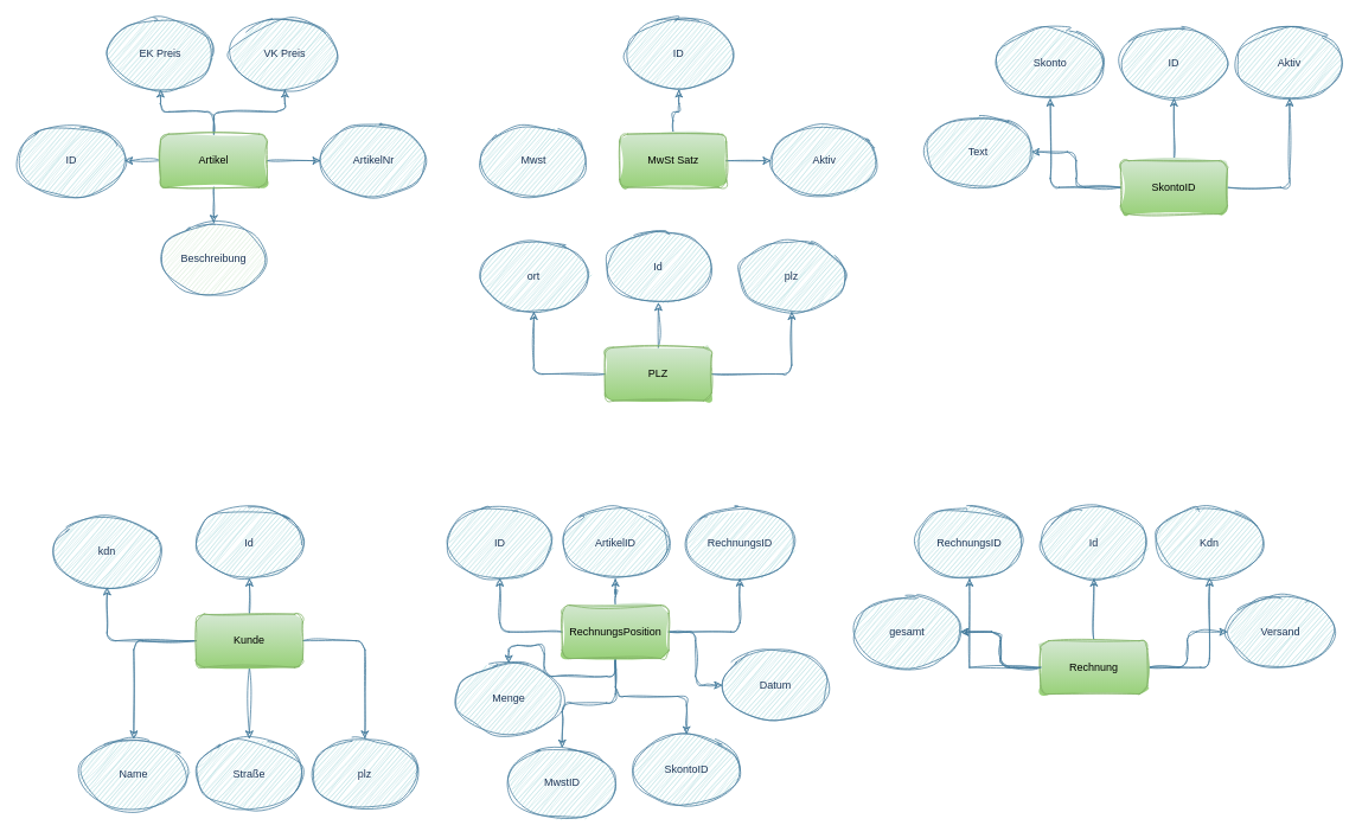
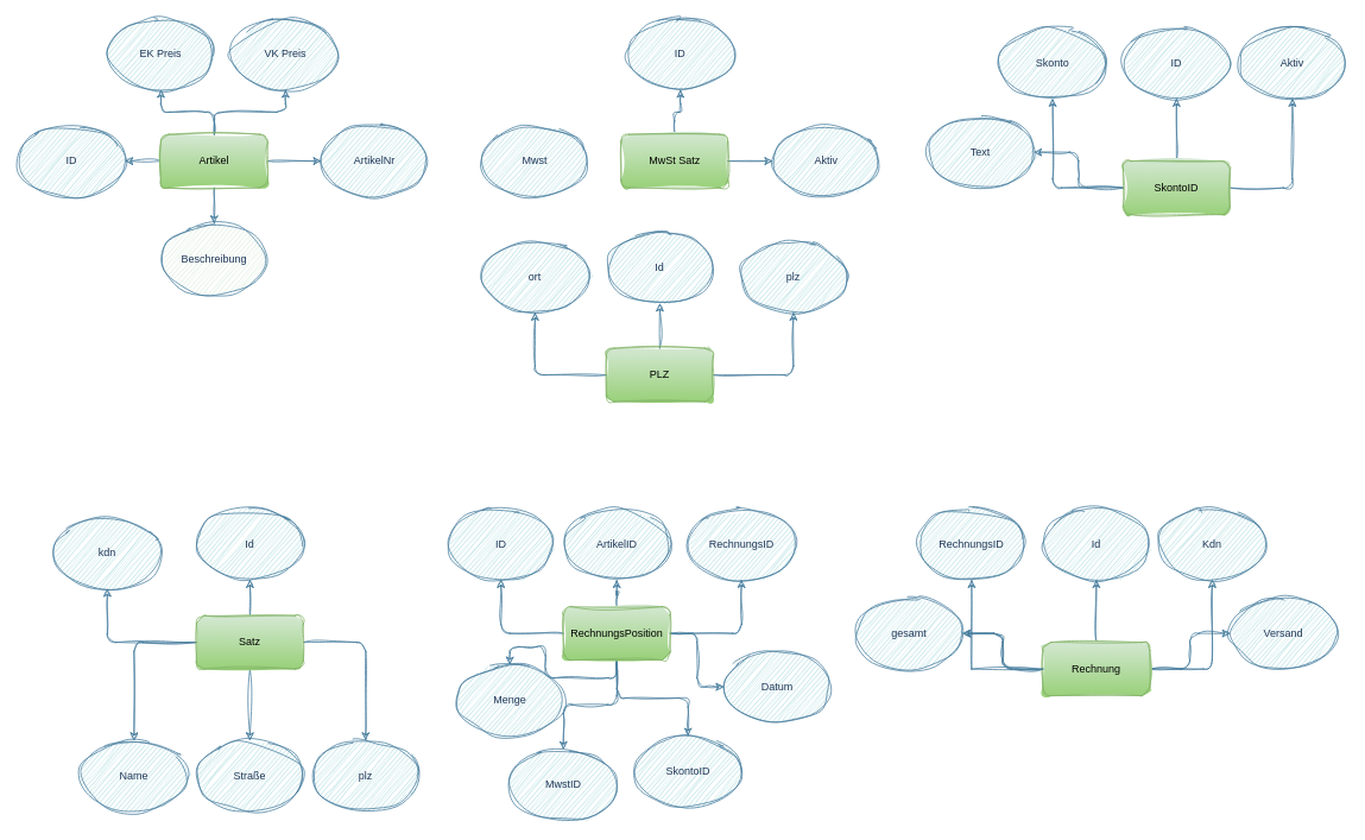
  <mxCell id="0" />
  <mxCell id="1" parent="0" />
  <mxCell id="2" value="" style="edgeStyle=orthogonalEdgeStyle;rounded=1;orthogonalLoop=1;jettySize=auto;html=1;labelBackgroundColor=none;strokeColor=#457B9D;fontColor=default;sketch=1;curveFitting=1;jiggle=2;" edge="1" parent="1" source="7" target="32"><mxGeometry relative="1" as="geometry" /></mxCell>
  <mxCell id="3" value="" style="edgeStyle=orthogonalEdgeStyle;rounded=1;orthogonalLoop=1;jettySize=auto;html=1;labelBackgroundColor=none;strokeColor=#457B9D;fontColor=default;sketch=1;curveFitting=1;jiggle=2;" edge="1" parent="1" source="7" target="34"><mxGeometry relative="1" as="geometry" /></mxCell>
  <mxCell id="4" value="" style="edgeStyle=orthogonalEdgeStyle;rounded=1;orthogonalLoop=1;jettySize=auto;html=1;labelBackgroundColor=none;strokeColor=#457B9D;fontColor=default;sketch=1;curveFitting=1;jiggle=2;" edge="1" parent="1" source="7" target="33"><mxGeometry relative="1" as="geometry" /></mxCell>
  <mxCell id="5" value="" style="edgeStyle=orthogonalEdgeStyle;rounded=1;orthogonalLoop=1;jettySize=auto;html=1;labelBackgroundColor=none;strokeColor=#457B9D;fontColor=default;sketch=1;curveFitting=1;jiggle=2;" edge="1" parent="1" source="7" target="36"><mxGeometry relative="1" as="geometry" /></mxCell>
  <mxCell id="6" value="" style="edgeStyle=orthogonalEdgeStyle;rounded=1;orthogonalLoop=1;jettySize=auto;html=1;labelBackgroundColor=none;strokeColor=#457B9D;fontColor=default;sketch=1;curveFitting=1;jiggle=2;" edge="1" parent="1" source="7" target="35"><mxGeometry relative="1" as="geometry" /></mxCell>
  <mxCell id="7" value="Artikel" style="rounded=1;whiteSpace=wrap;html=1;labelBackgroundColor=none;fillColor=#d5e8d4;strokeColor=#82b366;sketch=1;curveFitting=1;jiggle=2;gradientColor=#97d077;" vertex="1" parent="1"><mxGeometry x="180" y="150" width="120" height="60" as="geometry" /></mxCell>
  <mxCell id="8" value="" style="edgeStyle=orthogonalEdgeStyle;rounded=1;orthogonalLoop=1;jettySize=auto;html=1;labelBackgroundColor=none;strokeColor=#457B9D;fontColor=default;sketch=1;curveFitting=1;jiggle=2;" edge="1" parent="1" source="13" target="60"><mxGeometry relative="1" as="geometry" /></mxCell>
  <mxCell id="9" value="" style="edgeStyle=orthogonalEdgeStyle;rounded=1;orthogonalLoop=1;jettySize=auto;html=1;labelBackgroundColor=none;strokeColor=#457B9D;fontColor=default;sketch=1;curveFitting=1;jiggle=2;" edge="1" parent="1" source="13" target="61"><mxGeometry relative="1" as="geometry" /></mxCell>
  <mxCell id="10" value="" style="edgeStyle=orthogonalEdgeStyle;rounded=1;orthogonalLoop=1;jettySize=auto;html=1;labelBackgroundColor=none;strokeColor=#457B9D;fontColor=default;sketch=1;curveFitting=1;jiggle=2;" edge="1" parent="1" source="13" target="38"><mxGeometry relative="1" as="geometry" /></mxCell>
  <mxCell id="11" value="" style="edgeStyle=orthogonalEdgeStyle;rounded=1;orthogonalLoop=1;jettySize=auto;html=1;labelBackgroundColor=none;strokeColor=#457B9D;fontColor=default;sketch=1;curveFitting=1;jiggle=2;" edge="1" parent="1" source="13" target="72"><mxGeometry relative="1" as="geometry" /></mxCell>
  <mxCell id="12" value="" style="edgeStyle=orthogonalEdgeStyle;rounded=0;sketch=1;hachureGap=4;jiggle=2;curveFitting=1;orthogonalLoop=1;jettySize=auto;html=1;strokeColor=#457B9D;fontFamily=Architects Daughter;fontSource=https%3A%2F%2Ffonts.googleapis.com%2Fcss%3Ffamily%3DArchitects%2BDaughter;fontSize=16;fontColor=#1D3557;fillColor=#A8DADC;" edge="1" parent="1" source="13" target="62"><mxGeometry relative="1" as="geometry" /></mxCell>
  <mxCell id="13" value="Rechnung" style="rounded=1;whiteSpace=wrap;html=1;labelBackgroundColor=none;fillColor=#d5e8d4;strokeColor=#82b366;sketch=1;curveFitting=1;jiggle=2;gradientColor=#97d077;" vertex="1" parent="1"><mxGeometry x="1170" y="720" width="120" height="60" as="geometry" /></mxCell>
  <mxCell id="14" value="" style="edgeStyle=orthogonalEdgeStyle;rounded=1;orthogonalLoop=1;jettySize=auto;html=1;labelBackgroundColor=none;strokeColor=#457B9D;fontColor=default;sketch=1;curveFitting=1;jiggle=2;" edge="1" parent="1" source="19" target="66"><mxGeometry relative="1" as="geometry" /></mxCell>
  <mxCell id="15" value="" style="edgeStyle=orthogonalEdgeStyle;rounded=1;orthogonalLoop=1;jettySize=auto;html=1;labelBackgroundColor=none;strokeColor=#457B9D;fontColor=default;sketch=1;curveFitting=1;jiggle=2;" edge="1" parent="1" source="19" target="68"><mxGeometry relative="1" as="geometry" /></mxCell>
  <mxCell id="16" value="" style="edgeStyle=orthogonalEdgeStyle;rounded=1;orthogonalLoop=1;jettySize=auto;html=1;labelBackgroundColor=none;strokeColor=#457B9D;fontColor=default;sketch=1;curveFitting=1;jiggle=2;" edge="1" parent="1" source="19" target="67"><mxGeometry relative="1" as="geometry" /></mxCell>
  <mxCell id="17" value="" style="edgeStyle=orthogonalEdgeStyle;rounded=1;orthogonalLoop=1;jettySize=auto;html=1;labelBackgroundColor=none;strokeColor=#457B9D;fontColor=default;sketch=1;curveFitting=1;jiggle=2;" edge="1" parent="1" source="19" target="69"><mxGeometry relative="1" as="geometry" /></mxCell>
  <mxCell id="18" value="" style="edgeStyle=orthogonalEdgeStyle;rounded=1;orthogonalLoop=1;jettySize=auto;html=1;labelBackgroundColor=none;strokeColor=#457B9D;fontColor=default;sketch=1;curveFitting=1;jiggle=2;" edge="1" parent="1" source="19" target="70"><mxGeometry relative="1" as="geometry" /></mxCell>
- <mxCell id="19" value="Kunde" style="rounded=1;whiteSpace=wrap;html=1;labelBackgroundColor=none;fillColor=#d5e8d4;strokeColor=#82b366;sketch=1;curveFitting=1;jiggle=2;gradientColor=#97d077;" vertex="1" parent="1"><mxGeometry x="220" y="690" width="120" height="60" as="geometry" /></mxCell>
+ <mxCell id="19" value="Satz" style="rounded=1;whiteSpace=wrap;html=1;labelBackgroundColor=none;fillColor=#d5e8d4;strokeColor=#82b366;sketch=1;curveFitting=1;jiggle=2;gradientColor=#97d077;" vertex="1" parent="1"><mxGeometry x="220" y="690" width="120" height="60" as="geometry" /></mxCell>
  <mxCell id="20" value="" style="edgeStyle=orthogonalEdgeStyle;rounded=1;orthogonalLoop=1;jettySize=auto;html=1;labelBackgroundColor=none;strokeColor=#457B9D;fontColor=default;sketch=1;curveFitting=1;jiggle=2;" edge="1" parent="1" source="23" target="63"><mxGeometry relative="1" as="geometry" /></mxCell>
  <mxCell id="21" value="" style="edgeStyle=orthogonalEdgeStyle;rounded=1;orthogonalLoop=1;jettySize=auto;html=1;labelBackgroundColor=none;strokeColor=#457B9D;fontColor=default;sketch=1;curveFitting=1;jiggle=2;" edge="1" parent="1" source="23" target="65"><mxGeometry relative="1" as="geometry" /></mxCell>
  <mxCell id="22" value="" style="edgeStyle=orthogonalEdgeStyle;rounded=1;orthogonalLoop=1;jettySize=auto;html=1;labelBackgroundColor=none;strokeColor=#457B9D;fontColor=default;sketch=1;curveFitting=1;jiggle=2;" edge="1" parent="1" source="23" target="64"><mxGeometry relative="1" as="geometry" /></mxCell>
  <mxCell id="23" value="PLZ" style="rounded=1;whiteSpace=wrap;html=1;labelBackgroundColor=none;fillColor=#d5e8d4;strokeColor=#82b366;sketch=1;curveFitting=1;jiggle=2;gradientColor=#97d077;" vertex="1" parent="1"><mxGeometry x="680" y="390" width="120" height="60" as="geometry" /></mxCell>
  <mxCell id="24" value="" style="edgeStyle=orthogonalEdgeStyle;rounded=1;orthogonalLoop=1;jettySize=auto;html=1;labelBackgroundColor=none;strokeColor=#457B9D;fontColor=default;sketch=1;curveFitting=1;jiggle=2;" edge="1" parent="1" source="31" target="37"><mxGeometry relative="1" as="geometry" /></mxCell>
  <mxCell id="25" value="" style="edgeStyle=orthogonalEdgeStyle;rounded=1;orthogonalLoop=1;jettySize=auto;html=1;labelBackgroundColor=none;strokeColor=#457B9D;fontColor=default;sketch=1;curveFitting=1;jiggle=2;" edge="1" parent="1" source="31" target="41"><mxGeometry relative="1" as="geometry" /></mxCell>
  <mxCell id="26" value="" style="edgeStyle=orthogonalEdgeStyle;rounded=1;orthogonalLoop=1;jettySize=auto;html=1;labelBackgroundColor=none;strokeColor=#457B9D;fontColor=default;sketch=1;curveFitting=1;jiggle=2;" edge="1" parent="1" source="31" target="44"><mxGeometry relative="1" as="geometry" /></mxCell>
  <mxCell id="27" value="" style="edgeStyle=orthogonalEdgeStyle;rounded=1;orthogonalLoop=1;jettySize=auto;html=1;labelBackgroundColor=none;strokeColor=#457B9D;fontColor=default;sketch=1;curveFitting=1;jiggle=2;" edge="1" parent="1" source="31" target="40"><mxGeometry relative="1" as="geometry" /></mxCell>
  <mxCell id="28" value="" style="edgeStyle=orthogonalEdgeStyle;rounded=1;orthogonalLoop=1;jettySize=auto;html=1;labelBackgroundColor=none;strokeColor=#457B9D;fontColor=default;sketch=1;curveFitting=1;jiggle=2;" edge="1" parent="1" source="31" target="43"><mxGeometry relative="1" as="geometry" /></mxCell>
  <mxCell id="29" value="" style="edgeStyle=orthogonalEdgeStyle;rounded=1;orthogonalLoop=1;jettySize=auto;html=1;labelBackgroundColor=none;strokeColor=#457B9D;fontColor=default;sketch=1;curveFitting=1;jiggle=2;" edge="1" parent="1" source="31" target="42"><mxGeometry relative="1" as="geometry" /></mxCell>
  <mxCell id="30" value="" style="edgeStyle=orthogonalEdgeStyle;rounded=1;orthogonalLoop=1;jettySize=auto;html=1;labelBackgroundColor=none;strokeColor=#457B9D;fontColor=default;sketch=1;curveFitting=1;jiggle=2;" edge="1" parent="1" source="31" target="39"><mxGeometry relative="1" as="geometry" /></mxCell>
  <mxCell id="31" value="RechnungsPosition" style="rounded=1;whiteSpace=wrap;html=1;labelBackgroundColor=none;fillColor=#d5e8d4;strokeColor=#82b366;sketch=1;curveFitting=1;jiggle=2;gradientColor=#97d077;" vertex="1" parent="1"><mxGeometry x="631.75" y="680" width="120" height="60" as="geometry" /></mxCell>
  <mxCell id="32" value="ID" style="ellipse;whiteSpace=wrap;html=1;rounded=1;labelBackgroundColor=none;fillColor=#A8DADC;strokeColor=#457B9D;fontColor=#1D3557;sketch=1;curveFitting=1;jiggle=2;" vertex="1" parent="1"><mxGeometry y="140" width="120" height="80" as="geometry" x="20" /></mxCell>
  <mxCell id="33" value="Beschreibung" style="ellipse;whiteSpace=wrap;html=1;rounded=1;labelBackgroundColor=none;fillColor=#d5e8d4;strokeColor=#457B9D;fontColor=#1D3557;sketch=1;curveFitting=1;jiggle=2;" vertex="1" parent="1"><mxGeometry x="180" y="250" width="120" height="80" as="geometry" /></mxCell>
  <mxCell id="34" value="VK Preis" style="ellipse;whiteSpace=wrap;html=1;rounded=1;labelBackgroundColor=none;fillColor=#A8DADC;strokeColor=#457B9D;fontColor=#1D3557;sketch=1;curveFitting=1;jiggle=2;" vertex="1" parent="1"><mxGeometry x="260" width="120" height="80" as="geometry" y="20" /></mxCell>
  <mxCell id="35" value="EK Preis" style="ellipse;whiteSpace=wrap;html=1;rounded=1;labelBackgroundColor=none;fillColor=#A8DADC;strokeColor=#457B9D;fontColor=#1D3557;sketch=1;curveFitting=1;jiggle=2;" vertex="1" parent="1"><mxGeometry x="120" width="120" height="80" as="geometry" y="20" /></mxCell>
  <mxCell id="36" value="ArtikelNr" style="ellipse;whiteSpace=wrap;html=1;rounded=1;labelBackgroundColor=none;fillColor=#A8DADC;strokeColor=#457B9D;fontColor=#1D3557;sketch=1;curveFitting=1;jiggle=2;" vertex="1" parent="1"><mxGeometry x="360" y="140" width="120" height="80" as="geometry" /></mxCell>
  <mxCell id="37" value="ID" style="ellipse;whiteSpace=wrap;html=1;rounded=1;labelBackgroundColor=none;fillColor=#A8DADC;strokeColor=#457B9D;fontColor=#1D3557;sketch=1;curveFitting=1;jiggle=2;" vertex="1" parent="1"><mxGeometry x="501.75" y="570" width="120" height="80" as="geometry" /></mxCell>
  <mxCell id="38" value="Versand" style="ellipse;whiteSpace=wrap;html=1;rounded=1;labelBackgroundColor=none;fillColor=#A8DADC;strokeColor=#457B9D;fontColor=#1D3557;sketch=1;curveFitting=1;jiggle=2;" vertex="1" parent="1"><mxGeometry x="1380" y="670" width="120" height="80" as="geometry" /></mxCell>
  <mxCell id="39" value="SkontoID" style="ellipse;whiteSpace=wrap;html=1;rounded=1;labelBackgroundColor=none;fillColor=#A8DADC;strokeColor=#457B9D;fontColor=#1D3557;sketch=1;curveFitting=1;jiggle=2;" vertex="1" parent="1"><mxGeometry x="711.75" y="825" width="120" height="80" as="geometry" /></mxCell>
  <mxCell id="40" value="Datum" style="ellipse;whiteSpace=wrap;html=1;rounded=1;labelBackgroundColor=none;fillColor=#A8DADC;strokeColor=#457B9D;fontColor=#1D3557;sketch=1;curveFitting=1;jiggle=2;" vertex="1" parent="1"><mxGeometry x="811.75" y="730" width="120" height="80" as="geometry" /></mxCell>
  <mxCell id="41" value="ArtikelID" style="ellipse;whiteSpace=wrap;html=1;rounded=1;labelBackgroundColor=none;fillColor=#A8DADC;strokeColor=#457B9D;fontColor=#1D3557;sketch=1;curveFitting=1;jiggle=2;" vertex="1" parent="1"><mxGeometry x="631.75" y="570" width="120" height="80" as="geometry" /></mxCell>
  <mxCell id="42" value="MwstID" style="ellipse;whiteSpace=wrap;html=1;rounded=1;labelBackgroundColor=none;fillColor=#A8DADC;strokeColor=#457B9D;fontColor=#1D3557;sketch=1;curveFitting=1;jiggle=2;" vertex="1" parent="1"><mxGeometry x="571.75" y="840" width="120" height="80" as="geometry" /></mxCell>
  <mxCell id="43" value="Menge" style="ellipse;whiteSpace=wrap;html=1;rounded=1;labelBackgroundColor=none;fillColor=#A8DADC;strokeColor=#457B9D;fontColor=#1D3557;sketch=1;curveFitting=1;jiggle=2;" vertex="1" parent="1"><mxGeometry x="511.75" y="745" width="120" height="80" as="geometry" /></mxCell>
  <mxCell id="44" value="RechnungsID" style="ellipse;whiteSpace=wrap;html=1;rounded=1;labelBackgroundColor=none;fillColor=#A8DADC;strokeColor=#457B9D;fontColor=#1D3557;sketch=1;curveFitting=1;jiggle=2;" vertex="1" parent="1"><mxGeometry x="771.75" y="570" width="120" height="80" as="geometry" /></mxCell>
  <mxCell id="45" value="" style="edgeStyle=orthogonalEdgeStyle;rounded=1;orthogonalLoop=1;jettySize=auto;html=1;labelBackgroundColor=none;strokeColor=#457B9D;fontColor=default;sketch=1;curveFitting=1;jiggle=2;" edge="1" parent="1" source="47" target="53"><mxGeometry relative="1" as="geometry" /></mxCell>
  <mxCell id="46" value="" style="edgeStyle=orthogonalEdgeStyle;rounded=1;orthogonalLoop=1;jettySize=auto;html=1;labelBackgroundColor=none;strokeColor=#457B9D;fontColor=default;sketch=1;curveFitting=1;jiggle=2;" edge="1" parent="1" source="47" target="58"><mxGeometry relative="1" as="geometry" /></mxCell>
  <mxCell id="47" value="MwSt Satz" style="rounded=1;whiteSpace=wrap;html=1;labelBackgroundColor=none;sketch=1;curveFitting=1;jiggle=2;fillColor=#d5e8d4;gradientColor=#97d077;strokeColor=#82b366;" vertex="1" parent="1"><mxGeometry x="696.5" y="150" width="120" height="60" as="geometry" /></mxCell>
  <mxCell id="48" value="" style="edgeStyle=orthogonalEdgeStyle;rounded=1;orthogonalLoop=1;jettySize=auto;html=1;labelBackgroundColor=none;strokeColor=#457B9D;fontColor=default;sketch=1;curveFitting=1;jiggle=2;" edge="1" parent="1" source="52" target="54"><mxGeometry relative="1" as="geometry" /></mxCell>
  <mxCell id="49" value="" style="edgeStyle=orthogonalEdgeStyle;rounded=1;orthogonalLoop=1;jettySize=auto;html=1;labelBackgroundColor=none;strokeColor=#457B9D;fontColor=default;sketch=1;curveFitting=1;jiggle=2;" edge="1" parent="1" source="52" target="57"><mxGeometry relative="1" as="geometry" /></mxCell>
  <mxCell id="50" value="" style="edgeStyle=orthogonalEdgeStyle;rounded=1;orthogonalLoop=1;jettySize=auto;html=1;labelBackgroundColor=none;strokeColor=#457B9D;fontColor=default;sketch=1;curveFitting=1;jiggle=2;" edge="1" parent="1" source="52" target="55"><mxGeometry relative="1" as="geometry" /></mxCell>
  <mxCell id="51" value="" style="edgeStyle=orthogonalEdgeStyle;rounded=1;orthogonalLoop=1;jettySize=auto;html=1;labelBackgroundColor=none;strokeColor=#457B9D;fontColor=default;sketch=1;curveFitting=1;jiggle=2;" edge="1" parent="1" source="52" target="56"><mxGeometry relative="1" as="geometry" /></mxCell>
  <mxCell id="52" value="SkontoID" style="rounded=1;whiteSpace=wrap;html=1;labelBackgroundColor=none;fillColor=#d5e8d4;strokeColor=#82b366;sketch=1;curveFitting=1;jiggle=2;gradientColor=#97d077;" vertex="1" parent="1"><mxGeometry x="1260" y="180" width="120" height="60" as="geometry" /></mxCell>
  <mxCell id="53" value="ID" style="ellipse;whiteSpace=wrap;html=1;rounded=1;labelBackgroundColor=none;fillColor=#A8DADC;strokeColor=#457B9D;fontColor=#1D3557;sketch=1;curveFitting=1;jiggle=2;" vertex="1" parent="1"><mxGeometry x="703.25" width="120" height="80" as="geometry" y="20" /></mxCell>
  <mxCell id="54" value="ID" style="ellipse;whiteSpace=wrap;html=1;rounded=1;labelBackgroundColor=none;fillColor=#A8DADC;strokeColor=#457B9D;fontColor=#1D3557;sketch=1;curveFitting=1;jiggle=2;" vertex="1" parent="1"><mxGeometry x="1260" y="30" width="120" height="80" as="geometry" /></mxCell>
  <mxCell id="55" value="Skonto" style="ellipse;whiteSpace=wrap;html=1;rounded=1;labelBackgroundColor=none;fillColor=#A8DADC;strokeColor=#457B9D;fontColor=#1D3557;sketch=1;curveFitting=1;jiggle=2;" vertex="1" parent="1"><mxGeometry x="1121" y="30" width="120" height="80" as="geometry" /></mxCell>
  <mxCell id="56" value="Text" style="ellipse;whiteSpace=wrap;html=1;rounded=1;labelBackgroundColor=none;fillColor=#A8DADC;strokeColor=#457B9D;fontColor=#1D3557;sketch=1;curveFitting=1;jiggle=2;" vertex="1" parent="1"><mxGeometry x="1040" y="130" width="120" height="80" as="geometry" /></mxCell>
  <mxCell id="57" value="Aktiv" style="ellipse;whiteSpace=wrap;html=1;rounded=1;labelBackgroundColor=none;fillColor=#A8DADC;strokeColor=#457B9D;fontColor=#1D3557;sketch=1;curveFitting=1;jiggle=2;" vertex="1" parent="1"><mxGeometry x="1390" y="30" width="120" height="80" as="geometry" /></mxCell>
  <mxCell id="58" value="Aktiv" style="ellipse;whiteSpace=wrap;html=1;rounded=1;labelBackgroundColor=none;fillColor=#A8DADC;strokeColor=#457B9D;fontColor=#1D3557;sketch=1;curveFitting=1;jiggle=2;" vertex="1" parent="1"><mxGeometry x="866.5" y="140" width="120" height="80" as="geometry" /></mxCell>
  <mxCell id="59" value="Mwst" style="ellipse;whiteSpace=wrap;html=1;rounded=1;labelBackgroundColor=none;fillColor=#A8DADC;strokeColor=#457B9D;fontColor=#1D3557;sketch=1;curveFitting=1;jiggle=2;" vertex="1" parent="1"><mxGeometry x="540" y="140" width="120" height="80" as="geometry" /></mxCell>
  <mxCell id="60" value="Id" style="ellipse;whiteSpace=wrap;html=1;rounded=1;labelBackgroundColor=none;fillColor=#A8DADC;strokeColor=#457B9D;fontColor=#1D3557;sketch=1;curveFitting=1;jiggle=2;" vertex="1" parent="1"><mxGeometry x="1170" y="570" width="120" height="80" as="geometry" /></mxCell>
  <mxCell id="61" value="Kdn" style="ellipse;whiteSpace=wrap;html=1;rounded=1;labelBackgroundColor=none;fillColor=#A8DADC;strokeColor=#457B9D;fontColor=#1D3557;sketch=1;curveFitting=1;jiggle=2;" vertex="1" parent="1"><mxGeometry x="1300" y="570" width="120" height="80" as="geometry" /></mxCell>
  <mxCell id="62" value="RechnungsID" style="ellipse;whiteSpace=wrap;html=1;rounded=1;labelBackgroundColor=none;fillColor=#A8DADC;strokeColor=#457B9D;fontColor=#1D3557;sketch=1;curveFitting=1;jiggle=2;" vertex="1" parent="1"><mxGeometry x="1030" y="570" width="120" height="80" as="geometry" /></mxCell>
  <mxCell id="63" value="Id" style="ellipse;whiteSpace=wrap;html=1;rounded=1;labelBackgroundColor=none;fillColor=#A8DADC;strokeColor=#457B9D;fontColor=#1D3557;sketch=1;curveFitting=1;jiggle=2;" vertex="1" parent="1"><mxGeometry x="680" y="260" width="120" height="80" as="geometry" /></mxCell>
  <mxCell id="64" value="plz" style="ellipse;whiteSpace=wrap;html=1;rounded=1;labelBackgroundColor=none;fillColor=#A8DADC;strokeColor=#457B9D;fontColor=#1D3557;sketch=1;curveFitting=1;jiggle=2;" vertex="1" parent="1"><mxGeometry x="830" y="270" width="120" height="80" as="geometry" /></mxCell>
  <mxCell id="65" value="ort" style="ellipse;whiteSpace=wrap;html=1;rounded=1;labelBackgroundColor=none;fillColor=#A8DADC;strokeColor=#457B9D;fontColor=#1D3557;sketch=1;curveFitting=1;jiggle=2;" vertex="1" parent="1"><mxGeometry x="540" y="270" width="120" height="80" as="geometry" /></mxCell>
  <mxCell id="66" value="Id" style="ellipse;whiteSpace=wrap;html=1;rounded=1;labelBackgroundColor=none;fillColor=#A8DADC;strokeColor=#457B9D;fontColor=#1D3557;sketch=1;curveFitting=1;jiggle=2;" vertex="1" parent="1"><mxGeometry x="220" y="570" width="120" height="80" as="geometry" /></mxCell>
  <mxCell id="67" value="Name" style="ellipse;whiteSpace=wrap;html=1;rounded=1;labelBackgroundColor=none;fillColor=#A8DADC;strokeColor=#457B9D;fontColor=#1D3557;sketch=1;curveFitting=1;jiggle=2;" vertex="1" parent="1"><mxGeometry x="90" y="830" width="120" height="80" as="geometry" /></mxCell>
  <mxCell id="68" value="kdn" style="ellipse;whiteSpace=wrap;html=1;rounded=1;labelBackgroundColor=none;fillColor=#A8DADC;strokeColor=#457B9D;fontColor=#1D3557;sketch=1;curveFitting=1;jiggle=2;" vertex="1" parent="1"><mxGeometry x="60" y="580" width="120" height="80" as="geometry" /></mxCell>
  <mxCell id="69" value="Straße" style="ellipse;whiteSpace=wrap;html=1;rounded=1;labelBackgroundColor=none;fillColor=#A8DADC;strokeColor=#457B9D;fontColor=#1D3557;sketch=1;curveFitting=1;jiggle=2;" vertex="1" parent="1"><mxGeometry x="220" y="830" width="120" height="80" as="geometry" /></mxCell>
  <mxCell id="70" value="plz" style="ellipse;whiteSpace=wrap;html=1;rounded=1;labelBackgroundColor=none;fillColor=#A8DADC;strokeColor=#457B9D;fontColor=#1D3557;sketch=1;curveFitting=1;jiggle=2;" vertex="1" parent="1"><mxGeometry x="350" y="830" width="120" height="80" as="geometry" /></mxCell>
  <mxCell id="71" value="" style="edgeStyle=orthogonalEdgeStyle;rounded=1;orthogonalLoop=1;jettySize=auto;html=1;labelBackgroundColor=none;strokeColor=#457B9D;fontColor=default;sketch=1;curveFitting=1;jiggle=2;" edge="1" parent="1" source="13" target="72"><mxGeometry relative="1" as="geometry"><mxPoint x="1120" y="790" as="sourcePoint" /><mxPoint x="1020" y="690" as="targetPoint" /></mxGeometry></mxCell>
  <mxCell id="72" value="gesamt" style="ellipse;whiteSpace=wrap;html=1;rounded=1;labelBackgroundColor=none;fillColor=#A8DADC;strokeColor=#457B9D;fontColor=#1D3557;sketch=1;curveFitting=1;jiggle=2;" vertex="1" parent="1"><mxGeometry x="960" y="670" width="120" height="80" as="geometry" /></mxCell>
